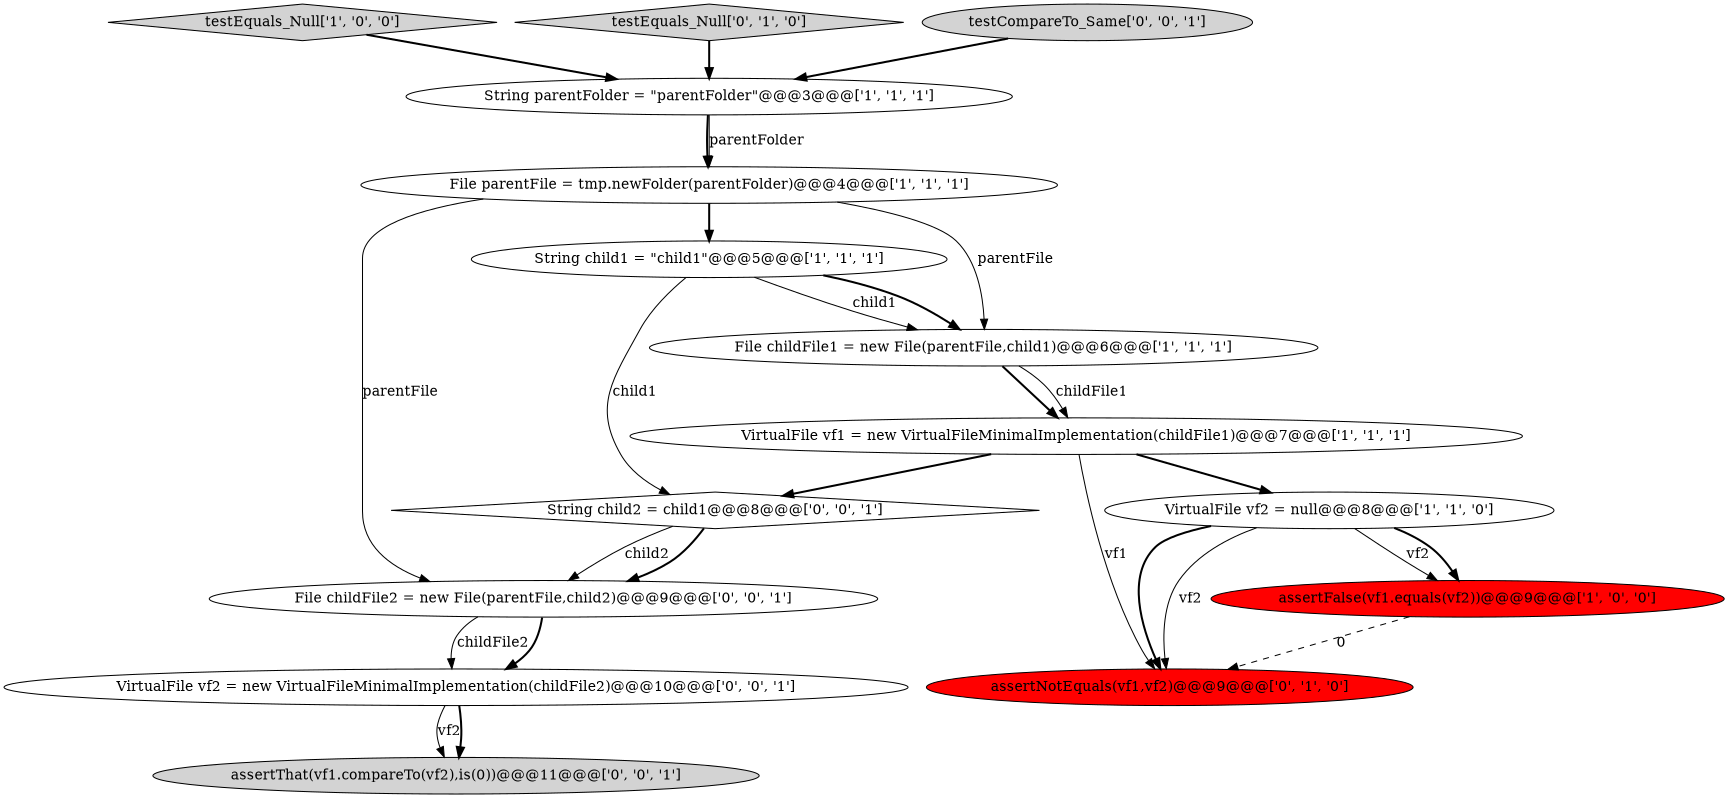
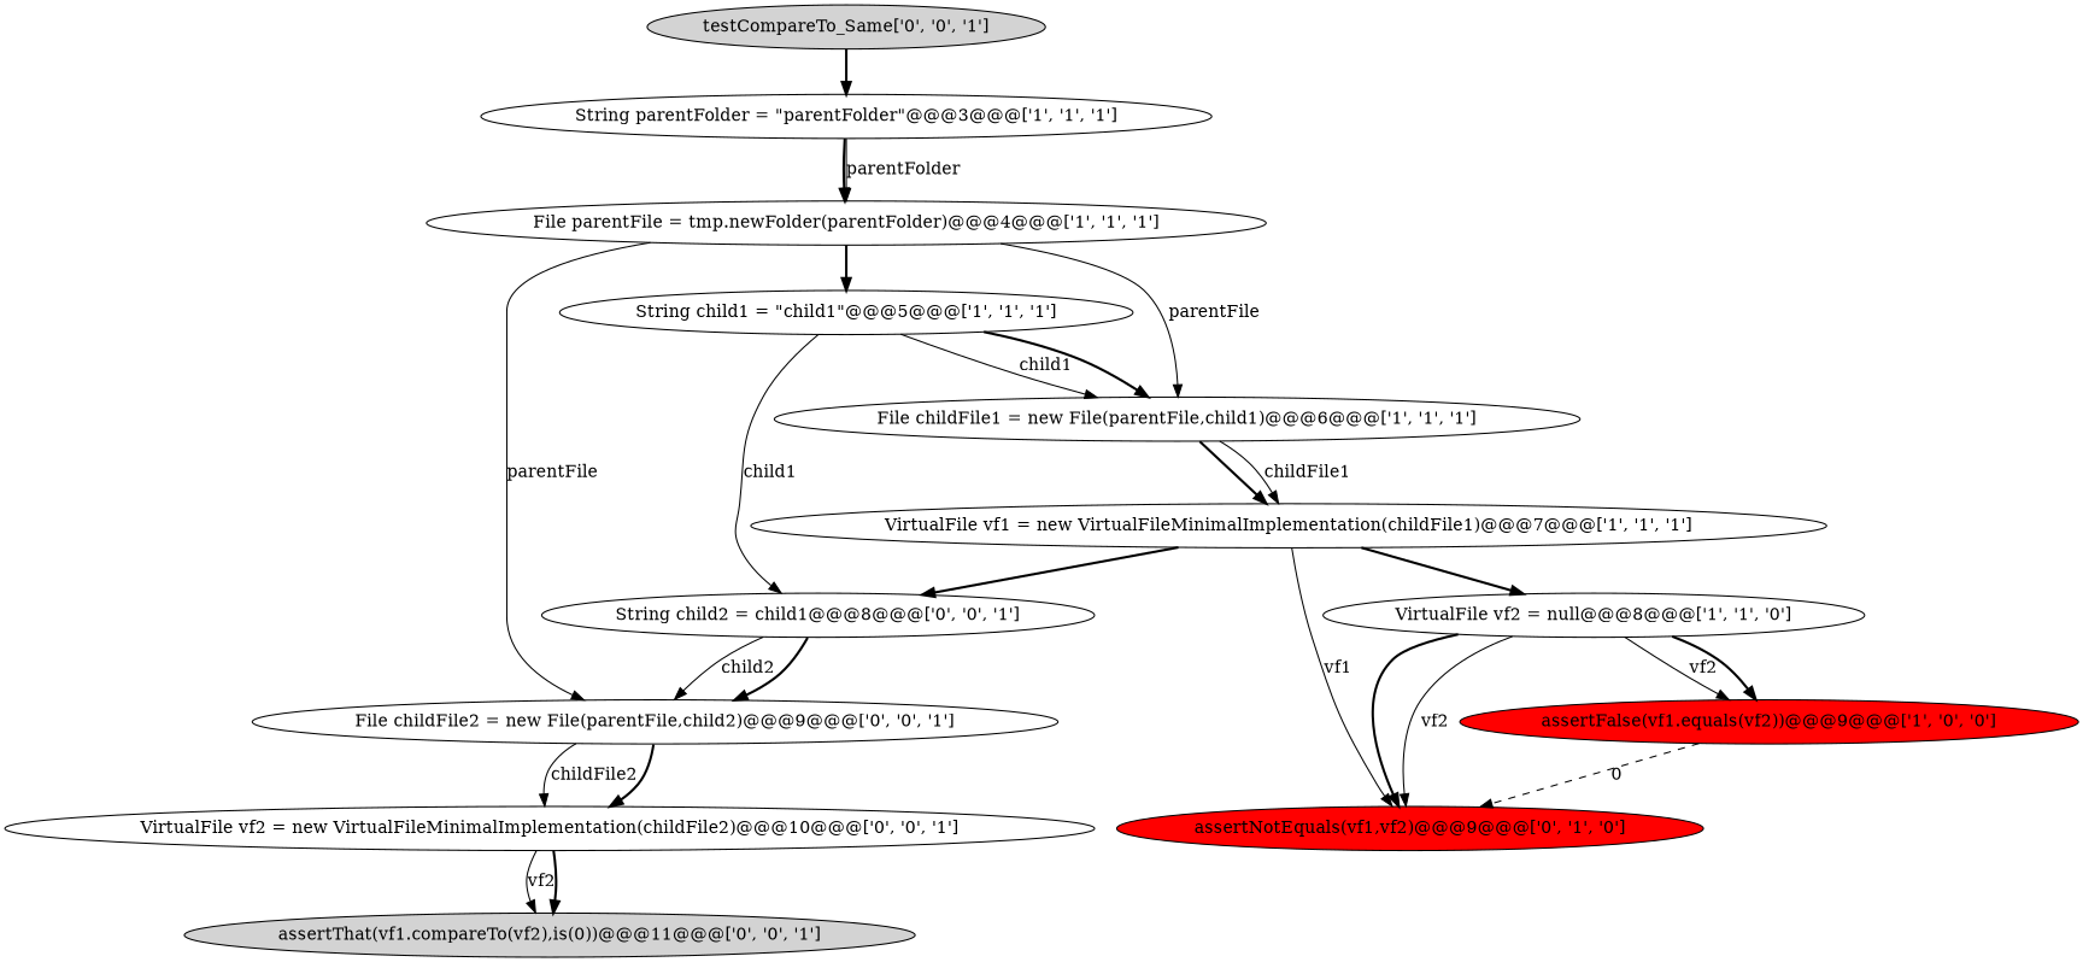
  digraph {
    node [fillcolor=white shape=ellipse style=filled]
    edge [style=bold]
-   n1 [label="String child2 = child1@@@8@@@['0', '0', '1']" shape=diamond]
+   n1 [label="String child2 = child1@@@8@@@['0', '0', '1']"]
    n2 [label="File childFile2 = new File(parentFile,child2)@@@9@@@['0', '0', '1']"]
    n3 [label="VirtualFile vf2 = new VirtualFileMinimalImplementation(childFile2)@@@10@@@['0', '0', '1']"]
-   n4 [fillcolor=lightgray label="testEquals_Null['1', '0', '0']" shape=diamond]
    n5 [label="String parentFolder = \"parentFolder\"@@@3@@@['1', '1', '1']"]
    n6 [label="File parentFile = tmp.newFolder(parentFolder)@@@4@@@['1', '1', '1']"]
    n7 [fillcolor=red label="assertNotEquals(vf1,vf2)@@@9@@@['0', '1', '0']"]
    n8 [label="String child1 = \"child1\"@@@5@@@['1', '1', '1']"]
    n9 [label="File childFile1 = new File(parentFile,child1)@@@6@@@['1', '1', '1']"]
    n10 [label="VirtualFile vf2 = null@@@8@@@['1', '1', '0']"]
    n11 [fillcolor=red label="assertFalse(vf1.equals(vf2))@@@9@@@['1', '0', '0']"]
    n12 [label="VirtualFile vf1 = new VirtualFileMinimalImplementation(childFile1)@@@7@@@['1', '1', '1']"]
-   n13 [fillcolor=lightgray label="testEquals_Null['0', '1', '0']" shape=diamond]
    n14 [fillcolor=lightgray label="assertThat(vf1.compareTo(vf2),is(0))@@@11@@@['0', '0', '1']"]
    n15 [fillcolor=lightgray label="testCompareTo_Same['0', '0', '1']"]
    n1 -> n2 [label=child2 style=solid]
    n1 -> n2
    n2 -> n3 [label=childFile2 style=solid]
    n2 -> n3
    n3 -> n14 [label=vf2 style=solid]
    n3 -> n14
-   n4 -> n5
    n5 -> n6
    n5 -> n6 [label=parentFolder style=solid]
    n6 -> n2 [label=parentFile style=solid]
    n6 -> n8
    n6 -> n9 [label=parentFile style=solid]
    n8 -> n1 [label=child1 style=solid]
    n8 -> n9 [label=child1 style=solid]
    n8 -> n9
    n9 -> n12
    n9 -> n12 [label=childFile1 style=solid]
    n10 -> n7
    n10 -> n7 [label=vf2 style=solid]
    n10 -> n11 [label=vf2 style=solid]
    n10 -> n11
    n11 -> n7 [label=0 style=dashed]
    n12 -> n1
    n12 -> n7 [label=vf1 style=solid]
    n12 -> n10
-   n13 -> n5
    n15 -> n5
  }
